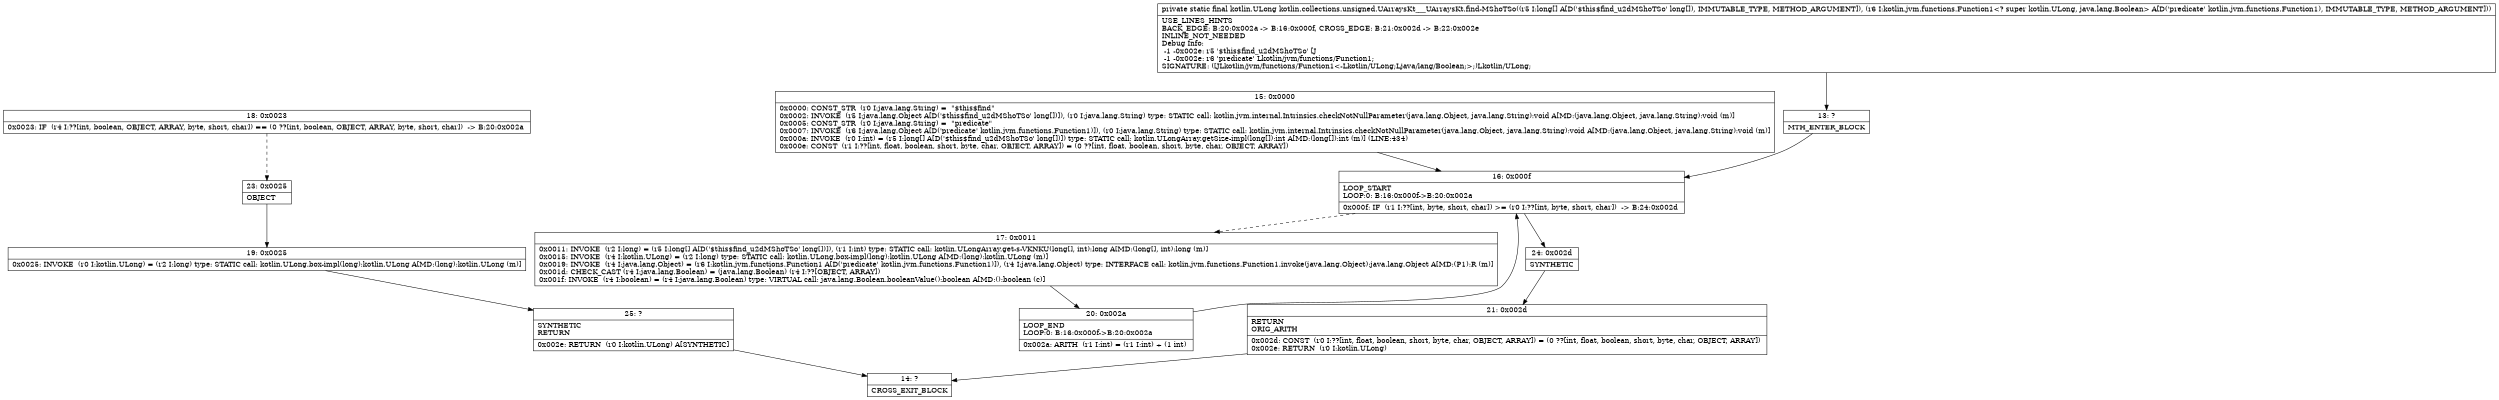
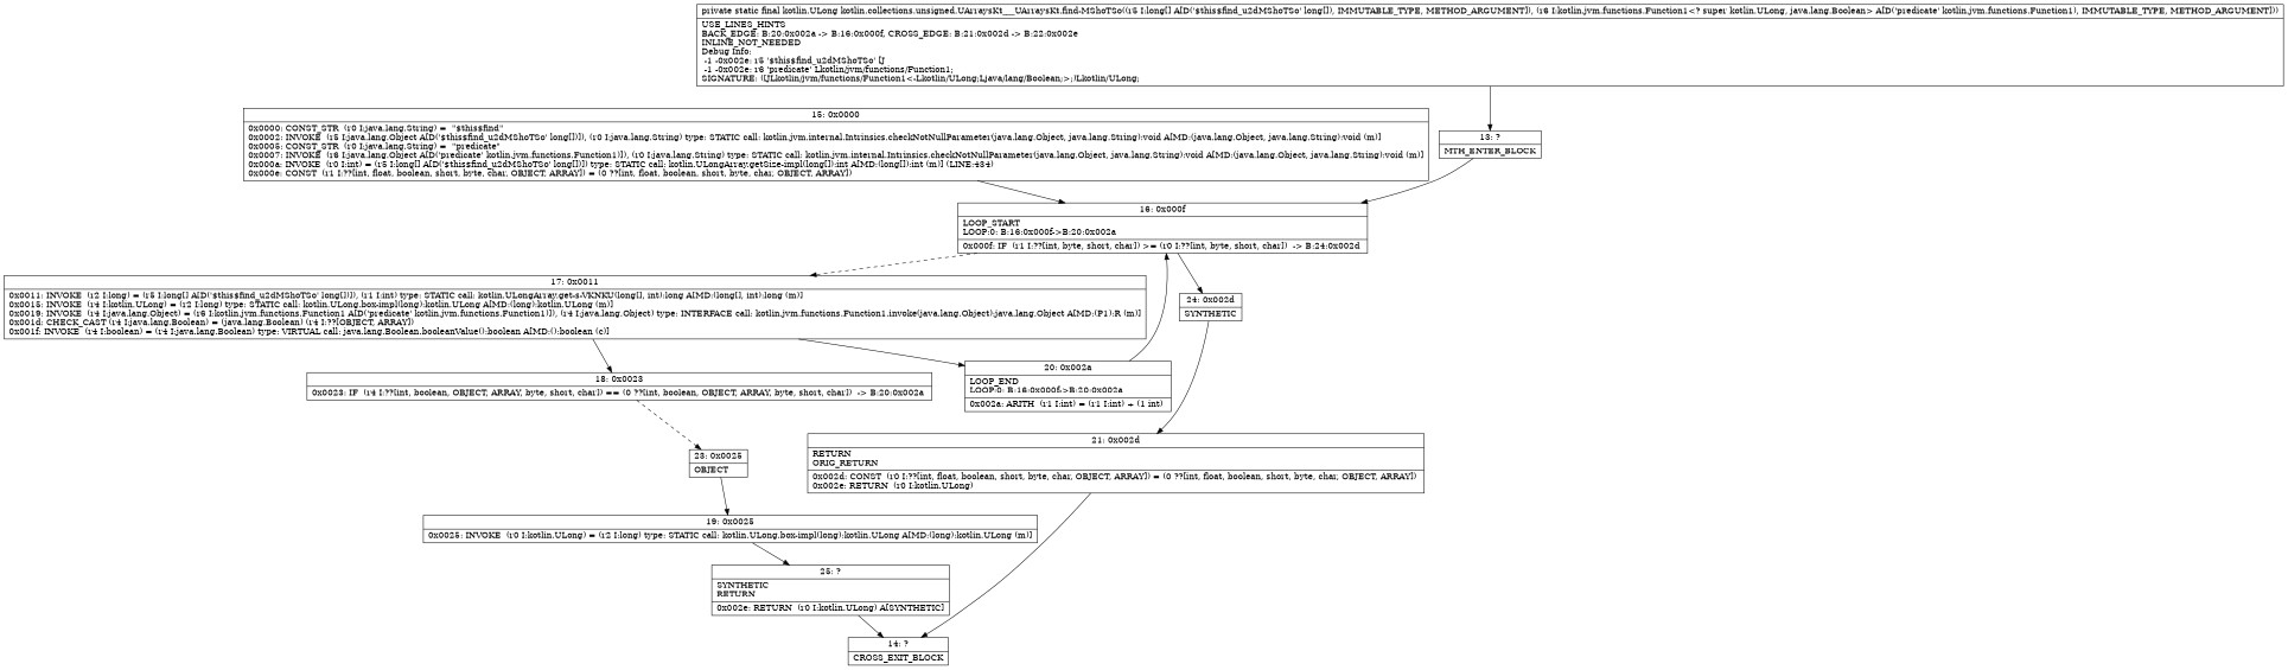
  digraph {
    node [shape=record]
    n1 [label="{13\:\ ?|MTH_ENTER_BLOCK\l}"]
    n2 [label="{16\:\ 0x000f|LOOP_START\lLOOP:0: B:16:0x000f\-\>B:20:0x002a\l|0x000f: IF  (r1 I:??[int, byte, short, char]) \>= (r0 I:??[int, byte, short, char])  \-\> B:24:0x002d \l}"]
    n3 [label="{15\:\ 0x0000|0x0000: CONST_STR  (r0 I:java.lang.String) =  \"$this$find\" \l0x0002: INVOKE  (r5 I:java.lang.Object A[D('$this$find_u2dMShoTSo' long[])]), (r0 I:java.lang.String) type: STATIC call: kotlin.jvm.internal.Intrinsics.checkNotNullParameter(java.lang.Object, java.lang.String):void A[MD:(java.lang.Object, java.lang.String):void (m)]\l0x0005: CONST_STR  (r0 I:java.lang.String) =  \"predicate\" \l0x0007: INVOKE  (r6 I:java.lang.Object A[D('predicate' kotlin.jvm.functions.Function1)]), (r0 I:java.lang.String) type: STATIC call: kotlin.jvm.internal.Intrinsics.checkNotNullParameter(java.lang.Object, java.lang.String):void A[MD:(java.lang.Object, java.lang.String):void (m)]\l0x000a: INVOKE  (r0 I:int) = (r5 I:long[] A[D('$this$find_u2dMShoTSo' long[])]) type: STATIC call: kotlin.ULongArray.getSize\-impl(long[]):int A[MD:(long[]):int (m)] (LINE:434)\l0x000e: CONST  (r1 I:??[int, float, boolean, short, byte, char, OBJECT, ARRAY]) = (0 ??[int, float, boolean, short, byte, char, OBJECT, ARRAY]) \l}"]
    n4 [label="{17\:\ 0x0011|0x0011: INVOKE  (r2 I:long) = (r5 I:long[] A[D('$this$find_u2dMShoTSo' long[])]), (r1 I:int) type: STATIC call: kotlin.ULongArray.get\-s\-VKNKU(long[], int):long A[MD:(long[], int):long (m)]\l0x0015: INVOKE  (r4 I:kotlin.ULong) = (r2 I:long) type: STATIC call: kotlin.ULong.box\-impl(long):kotlin.ULong A[MD:(long):kotlin.ULong (m)]\l0x0019: INVOKE  (r4 I:java.lang.Object) = (r6 I:kotlin.jvm.functions.Function1 A[D('predicate' kotlin.jvm.functions.Function1)]), (r4 I:java.lang.Object) type: INTERFACE call: kotlin.jvm.functions.Function1.invoke(java.lang.Object):java.lang.Object A[MD:(P1):R (m)]\l0x001d: CHECK_CAST (r4 I:java.lang.Boolean) = (java.lang.Boolean) (r4 I:??[OBJECT, ARRAY]) \l0x001f: INVOKE  (r4 I:boolean) = (r4 I:java.lang.Boolean) type: VIRTUAL call: java.lang.Boolean.booleanValue():boolean A[MD:():boolean (c)]\l}"]
    n5 [label="{24\:\ 0x002d|SYNTHETIC\l}"]
    n6 [label="{18\:\ 0x0023|0x0023: IF  (r4 I:??[int, boolean, OBJECT, ARRAY, byte, short, char]) == (0 ??[int, boolean, OBJECT, ARRAY, byte, short, char])  \-\> B:20:0x002a \l}"]
    n7 [label="{20\:\ 0x002a|LOOP_END\lLOOP:0: B:16:0x000f\-\>B:20:0x002a\l|0x002a: ARITH  (r1 I:int) = (r1 I:int) + (1 int) \l}"]
-   n8 [label="{21\:\ 0x002d|RETURN\lORIG_ARITH\l|0x002d: CONST  (r0 I:??[int, float, boolean, short, byte, char, OBJECT, ARRAY]) = (0 ??[int, float, boolean, short, byte, char, OBJECT, ARRAY]) \l0x002e: RETURN  (r0 I:kotlin.ULong) \l}"]
+   n8 [label="{21\:\ 0x002d|RETURN\lORIG_RETURN\l|0x002d: CONST  (r0 I:??[int, float, boolean, short, byte, char, OBJECT, ARRAY]) = (0 ??[int, float, boolean, short, byte, char, OBJECT, ARRAY]) \l0x002e: RETURN  (r0 I:kotlin.ULong) \l}"]
    n9 [label="{23\:\ 0x0025|OBJECT\l}"]
    n10 [label="{19\:\ 0x0025|0x0025: INVOKE  (r0 I:kotlin.ULong) = (r2 I:long) type: STATIC call: kotlin.ULong.box\-impl(long):kotlin.ULong A[MD:(long):kotlin.ULong (m)]\l}"]
    n11 [label="{25\:\ ?|SYNTHETIC\lRETURN\l|0x002e: RETURN  (r0 I:kotlin.ULong) A[SYNTHETIC]\l}"]
    n12 [label="{14\:\ ?|CROSS_EXIT_BLOCK\l}"]
    n13 [label="{private static final kotlin.ULong kotlin.collections.unsigned.UArraysKt___UArraysKt.find\-MShoTSo((r5 I:long[] A[D('$this$find_u2dMShoTSo' long[]), IMMUTABLE_TYPE, METHOD_ARGUMENT]), (r6 I:kotlin.jvm.functions.Function1\<? super kotlin.ULong, java.lang.Boolean\> A[D('predicate' kotlin.jvm.functions.Function1), IMMUTABLE_TYPE, METHOD_ARGUMENT]))  | USE_LINES_HINTS\lBACK_EDGE: B:20:0x002a \-\> B:16:0x000f, CROSS_EDGE: B:21:0x002d \-\> B:22:0x002e\lINLINE_NOT_NEEDED\lDebug Info:\l  \-1 \-0x002e: r5 '$this$find_u2dMShoTSo' [J\l  \-1 \-0x002e: r6 'predicate' Lkotlin\/jvm\/functions\/Function1;\lSIGNATURE: ([JLkotlin\/jvm\/functions\/Function1\<\-Lkotlin\/ULong;Ljava\/lang\/Boolean;\>;)Lkotlin\/ULong;\l}"]
    n1 -> n2
    n2 -> n4 [style=dashed]
    n2 -> n5
    n3 -> n2
+   n4 -> n6
    n4 -> n7
    n5 -> n8
    n6 -> n9 [style=dashed]
    n7 -> n2
    n8 -> n12
    n9 -> n10
    n10 -> n11
    n11 -> n12
    n13 -> n1
  }
